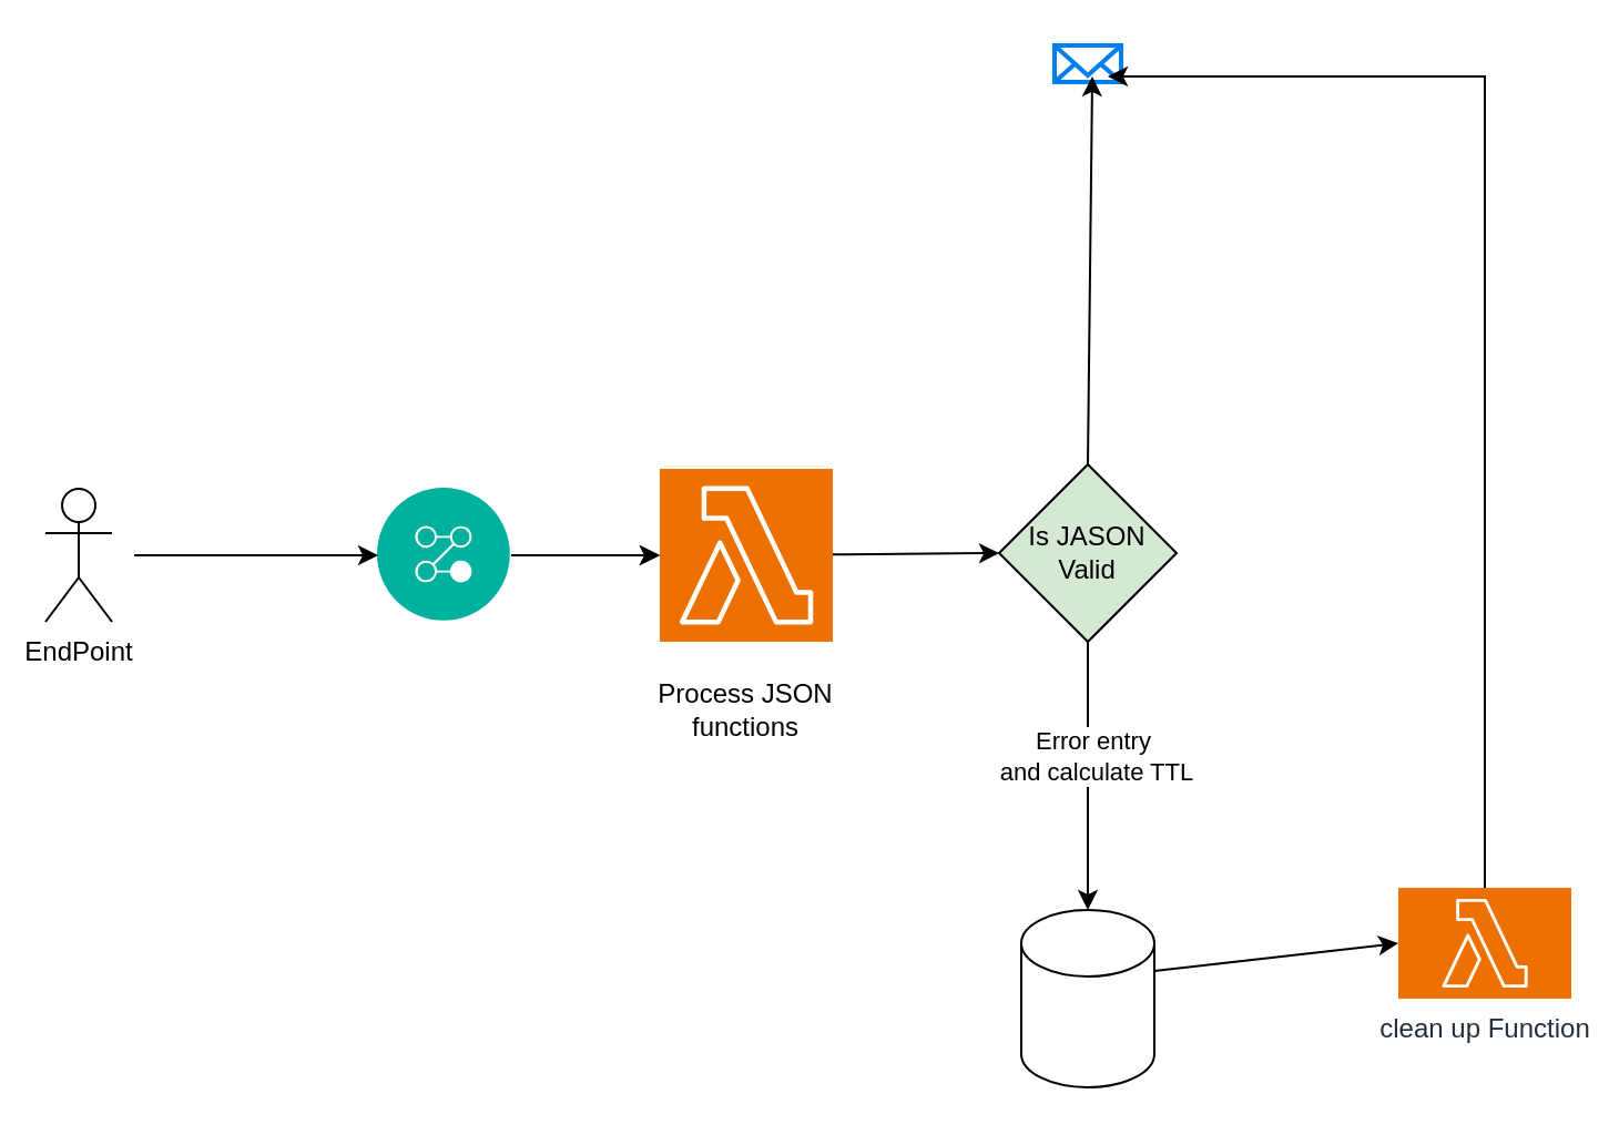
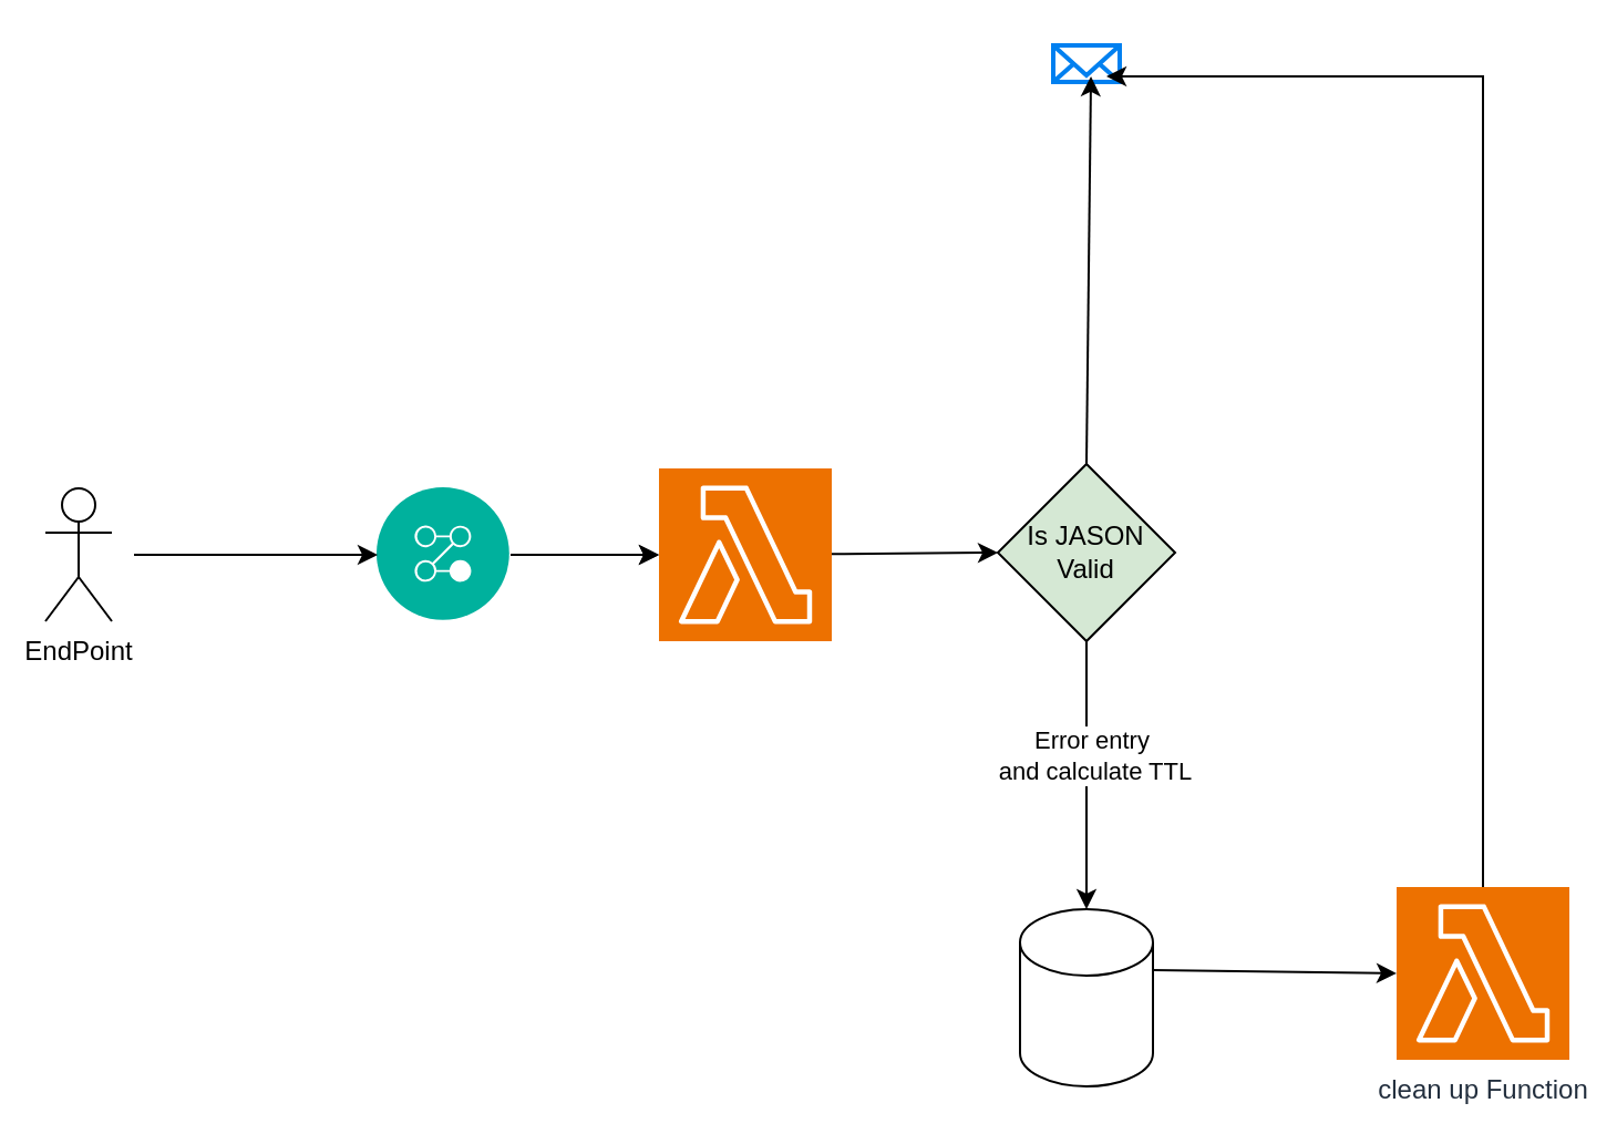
  <mxCell id="0" value="" />
  <mxCell id="1" parent="0" />
  <mxCell id="2" value="EndPoint" style="shape=umlActor;verticalLabelPosition=bottom;verticalAlign=top;html=1;outlineConnect=0;" vertex="1" parent="1"><mxGeometry x="20" y="220" width="30" height="60" as="geometry" /></mxCell>
  <mxCell id="3" value="" style="image;aspect=fixed;perimeter=ellipsePerimeter;html=1;align=center;shadow=0;dashed=0;fontColor=#4277BB;labelBackgroundColor=default;fontSize=12;spacingTop=3;image=img/lib/ibm/management/process_management.svg;" vertex="1" parent="1"><mxGeometry x="170" y="220" width="60" height="60" as="geometry" /></mxCell>
  <mxCell id="4" value="" style="endArrow=classic;html=1;rounded=0;entryX=0;entryY=0.5;entryDx=0;entryDy=0;" edge="1" parent="1" target="3"><mxGeometry width="50" height="50" relative="1" as="geometry"><mxPoint x="60" y="250" as="sourcePoint" /><mxPoint x="150" y="250" as="targetPoint" /></mxGeometry></mxCell>
  <mxCell id="5" value="" style="sketch=0;points=[[0,0,0],[0.25,0,0],[0.5,0,0],[0.75,0,0],[1,0,0],[0,1,0],[0.25,1,0],[0.5,1,0],[0.75,1,0],[1,1,0],[0,0.25,0],[0,0.5,0],[0,0.75,0],[1,0.25,0],[1,0.5,0],[1,0.75,0]];outlineConnect=0;fontColor=#232F3E;fillColor=#ED7100;strokeColor=#ffffff;dashed=0;verticalLabelPosition=bottom;verticalAlign=top;align=center;html=1;fontSize=12;fontStyle=0;aspect=fixed;shape=mxgraph.aws4.resourceIcon;resIcon=mxgraph.aws4.lambda;" vertex="1" parent="1"><mxGeometry x="297" y="211" width="78" height="78" as="geometry" /></mxCell>
  <mxCell id="6" value="" style="endArrow=classic;html=1;rounded=0;exitX=1;exitY=0.5;exitDx=0;exitDy=0;entryX=0;entryY=0.5;entryDx=0;entryDy=0;entryPerimeter=0;" edge="1" parent="1" source="3" target="5"><mxGeometry width="50" height="50" relative="1" as="geometry"><mxPoint x="230" y="270" as="sourcePoint" /><mxPoint x="280" y="220" as="targetPoint" /></mxGeometry></mxCell>
- <mxCell id="7" value="Process JSON functions" style="text;html=1;align=center;verticalAlign=middle;whiteSpace=wrap;rounded=0;" vertex="1" parent="1"><mxGeometry x="294" y="290" width="84" height="60" as="geometry" /></mxCell>
  <mxCell id="8" value="Is JASON&lt;div&gt;Valid&lt;/div&gt;" style="rhombus;whiteSpace=wrap;html=1;fillColor=#d5e8d4;" vertex="1" parent="1"><mxGeometry x="450" y="209" width="80" height="80" as="geometry" /></mxCell>
  <mxCell id="9" value="" style="html=1;verticalLabelPosition=bottom;align=center;labelBackgroundColor=#ffffff;verticalAlign=top;strokeWidth=2;strokeColor=#0080F0;shadow=0;dashed=0;shape=mxgraph.ios7.icons.mail;" vertex="1" parent="1"><mxGeometry x="475" y="20" width="30" height="16.5" as="geometry" /></mxCell>
  <mxCell id="10" value="" style="shape=cylinder3;whiteSpace=wrap;html=1;boundedLbl=1;backgroundOutline=1;size=15;" vertex="1" parent="1"><mxGeometry x="460" y="410" width="60" height="80" as="geometry" /></mxCell>
  <mxCell id="11" value="" style="endArrow=classic;html=1;rounded=0;exitX=0.5;exitY=1;exitDx=0;exitDy=0;" edge="1" parent="1" source="8" target="10"><mxGeometry width="50" height="50" relative="1" as="geometry"><mxPoint x="490" y="400" as="sourcePoint" /><mxPoint x="360" y="370" as="targetPoint" /></mxGeometry></mxCell>
  <mxCell id="12" value="Error entry&amp;nbsp;&lt;div&gt;and calculate TTL&lt;/div&gt;" style="edgeLabel;html=1;align=center;verticalAlign=middle;resizable=0;points=[];" vertex="1" connectable="0" parent="11"><mxGeometry x="-0.157" y="3" relative="1" as="geometry"><mxPoint as="offset" /></mxGeometry></mxCell>
- <mxCell id="13" value="clean up Function" style="sketch=0;points=[[0,0,0],[0.25,0,0],[0.5,0,0],[0.75,0,0],[1,0,0],[0,1,0],[0.25,1,0],[0.5,1,0],[0.75,1,0],[1,1,0],[0,0.25,0],[0,0.5,0],[0,0.75,0],[1,0.25,0],[1,0.5,0],[1,0.75,0]];outlineConnect=0;fontColor=#232F3E;fillColor=#ED7100;strokeColor=#ffffff;dashed=0;verticalLabelPosition=bottom;verticalAlign=top;align=center;html=1;fontSize=12;fontStyle=0;aspect=fixed;shape=mxgraph.aws4.resourceIcon;resIcon=mxgraph.aws4.lambda;" vertex="1" parent="1"><mxGeometry x="630" y="400" width="78" height="50" as="geometry" /></mxCell>
+ <mxCell id="13" value="clean up Function" style="sketch=0;points=[[0,0,0],[0.25,0,0],[0.5,0,0],[0.75,0,0],[1,0,0],[0,1,0],[0.25,1,0],[0.5,1,0],[0.75,1,0],[1,1,0],[0,0.25,0],[0,0.5,0],[0,0.75,0],[1,0.25,0],[1,0.5,0],[1,0.75,0]];outlineConnect=0;fontColor=#232F3E;fillColor=#ED7100;strokeColor=#ffffff;dashed=0;verticalLabelPosition=bottom;verticalAlign=top;align=center;html=1;fontSize=12;fontStyle=0;aspect=fixed;shape=mxgraph.aws4.resourceIcon;resIcon=mxgraph.aws4.lambda;" vertex="1" parent="1"><mxGeometry x="630" y="400" width="78" height="78" as="geometry" /></mxCell>
  <mxCell id="14" value="" style="endArrow=classic;html=1;rounded=0;exitX=1;exitY=0.5;exitDx=0;exitDy=0;entryX=0;entryY=0.5;entryDx=0;entryDy=0;entryPerimeter=0;" edge="1" parent="1" source="3" target="5"><mxGeometry width="50" height="50" relative="1" as="geometry"><mxPoint x="230" y="250" as="sourcePoint" /><mxPoint x="297" y="250" as="targetPoint" /><Array as="points"><mxPoint x="270" y="250" /></Array></mxGeometry></mxCell>
  <mxCell id="15" value="" style="endArrow=classic;html=1;rounded=0;entryX=0;entryY=0.5;entryDx=0;entryDy=0;" edge="1" parent="1" source="5" target="8"><mxGeometry width="50" height="50" relative="1" as="geometry"><mxPoint x="380" y="260" as="sourcePoint" /><mxPoint x="430" y="210" as="targetPoint" /></mxGeometry></mxCell>
  <mxCell id="16" value="" style="endArrow=classic;html=1;rounded=0;entryX=0.567;entryY=0.848;entryDx=0;entryDy=0;entryPerimeter=0;exitX=0.5;exitY=0;exitDx=0;exitDy=0;" edge="1" parent="1" source="8" target="9"><mxGeometry width="50" height="50" relative="1" as="geometry"><mxPoint x="480" y="210" as="sourcePoint" /><mxPoint x="530" y="160" as="targetPoint" /></mxGeometry></mxCell>
  <mxCell id="17" value="" style="endArrow=classic;html=1;rounded=0;entryX=0;entryY=0.5;entryDx=0;entryDy=0;entryPerimeter=0;exitX=1;exitY=0;exitDx=0;exitDy=27.5;exitPerimeter=0;" edge="1" parent="1" source="10" target="13"><mxGeometry width="50" height="50" relative="1" as="geometry"><mxPoint x="520" y="460" as="sourcePoint" /><mxPoint x="570" y="410" as="targetPoint" /></mxGeometry></mxCell>
  <mxCell id="18" value="" style="endArrow=classic;html=1;rounded=0;entryX=0.8;entryY=0.848;entryDx=0;entryDy=0;entryPerimeter=0;" edge="1" parent="1" source="13" target="9"><mxGeometry width="50" height="50" relative="1" as="geometry"><mxPoint x="650" y="400" as="sourcePoint" /><mxPoint x="630" y="40" as="targetPoint" /><Array as="points"><mxPoint x="669" y="34" /></Array></mxGeometry></mxCell>
